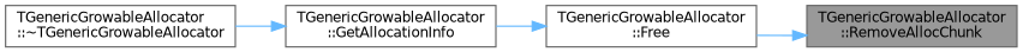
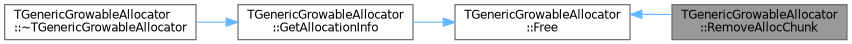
  digraph {
    rankdir=RL
    node [color=grey40 fillcolor=white fontname=Helvetica fontsize=10 shape=box style=filled]
    edge [color=steelblue1 dir=back fontname=Helvetica fontsize=10 labelfontname=Helvetica labelfontsize=10 style=solid]
    n1 [color=gray40 fillcolor=grey60 fontcolor=black height=0.2 label="TGenericGrowableAllocator\l::RemoveAllocChunk" width=0.4]
    n2 [height=0.2 label="TGenericGrowableAllocator\l::Free" width=0.4]
    n3 [height=0.2 label="TGenericGrowableAllocator\l::~TGenericGrowableAllocator" width=0.4]
    n4 [height=0.2 label="TGenericGrowableAllocator\l::GetAllocationInfo" width=0.4]
-   n1 -> n2
+   n2 -> n1
    n2 -> n4
    n4 -> n3
  }
